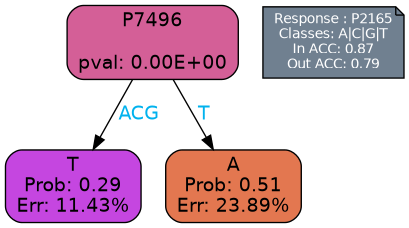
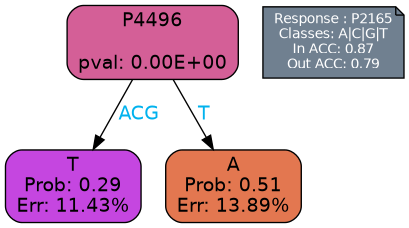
  digraph {
    ranksep=equally
    splines=polylines
    node [color=black fontname=helvetica shape=box style="filled, rounded"]
    edge [fontcolor=deepskyblue2 fontname=helvetica]
    n1 [fillcolor="#c546e0" label="T\nProb: 0.29\nErr: 11.43%"]
-   n2 [fillcolor="#e37750" label="A\nProb: 0.51\nErr: 23.89%"]
+   n2 [fillcolor="#e37750" label="A\nProb: 0.51\nErr: 13.89%"]
    n3 [align=left fillcolor=slategray fontcolor=white fontsize=10 label="Response : P2165\nClasses: A|C|G|T\nIn ACC: 0.87\nOut ACC: 0.79\n" shape=note style=filled]
-   n4 [fillcolor="#d45f97" label="P7496\n\npval: 0.00E+00"]
+   n4 [fillcolor="#d45f97" label="P4496\n\npval: 0.00E+00"]
    subgraph sub_1 {
      rank=same
      n1
      n2
    }
    subgraph sub_2 {
      rank=same
      n3
      n4
    }
    n4 -> n1 [label=ACG]
    n4 -> n2 [label=T]
  }
